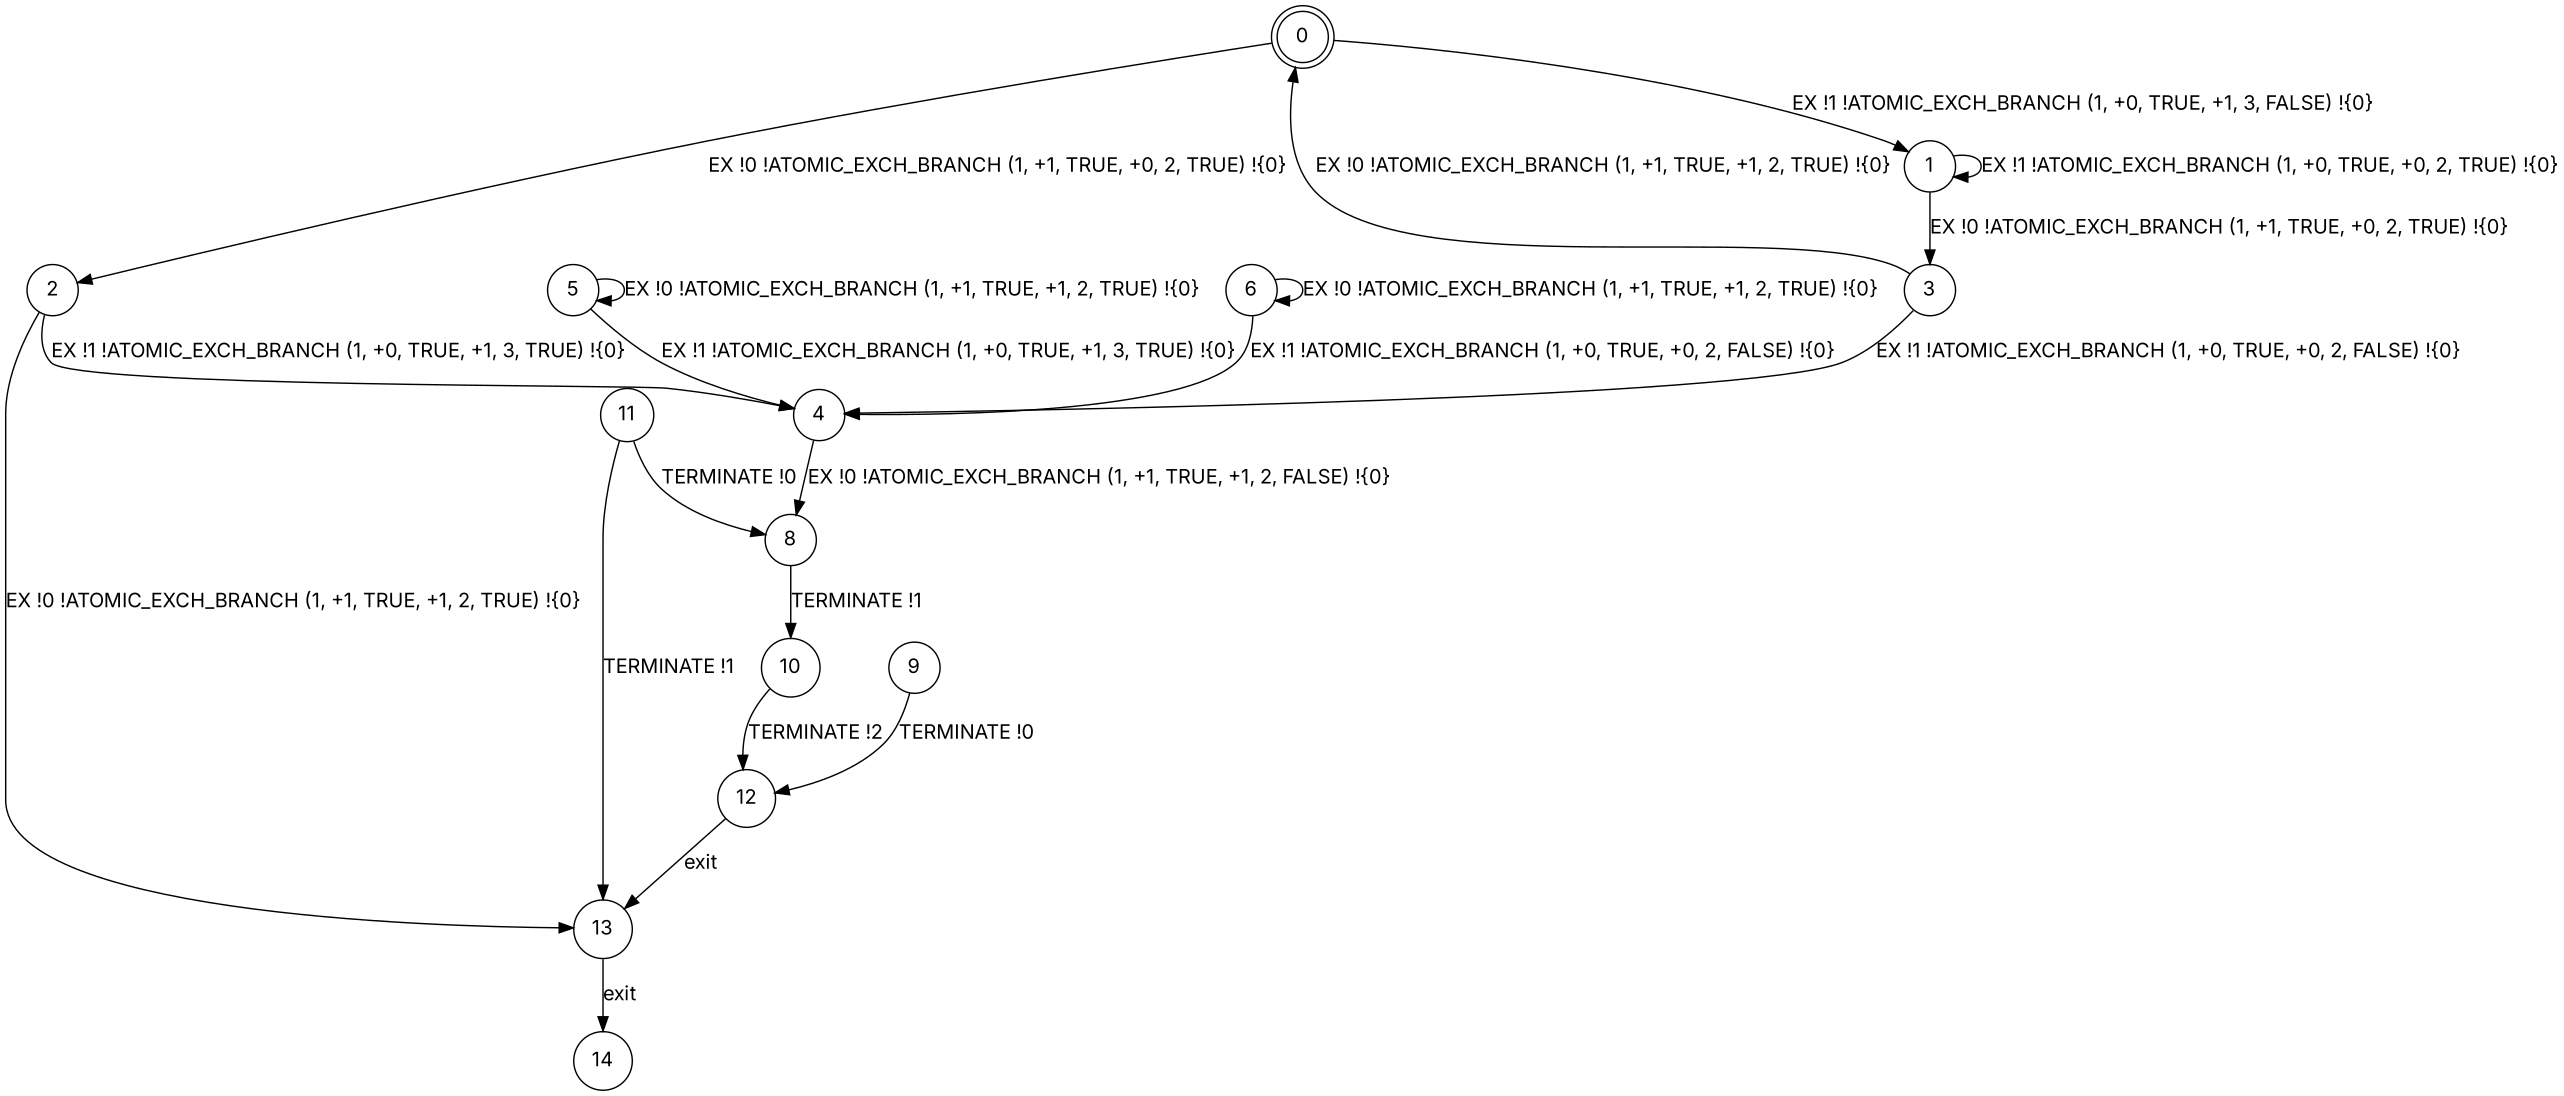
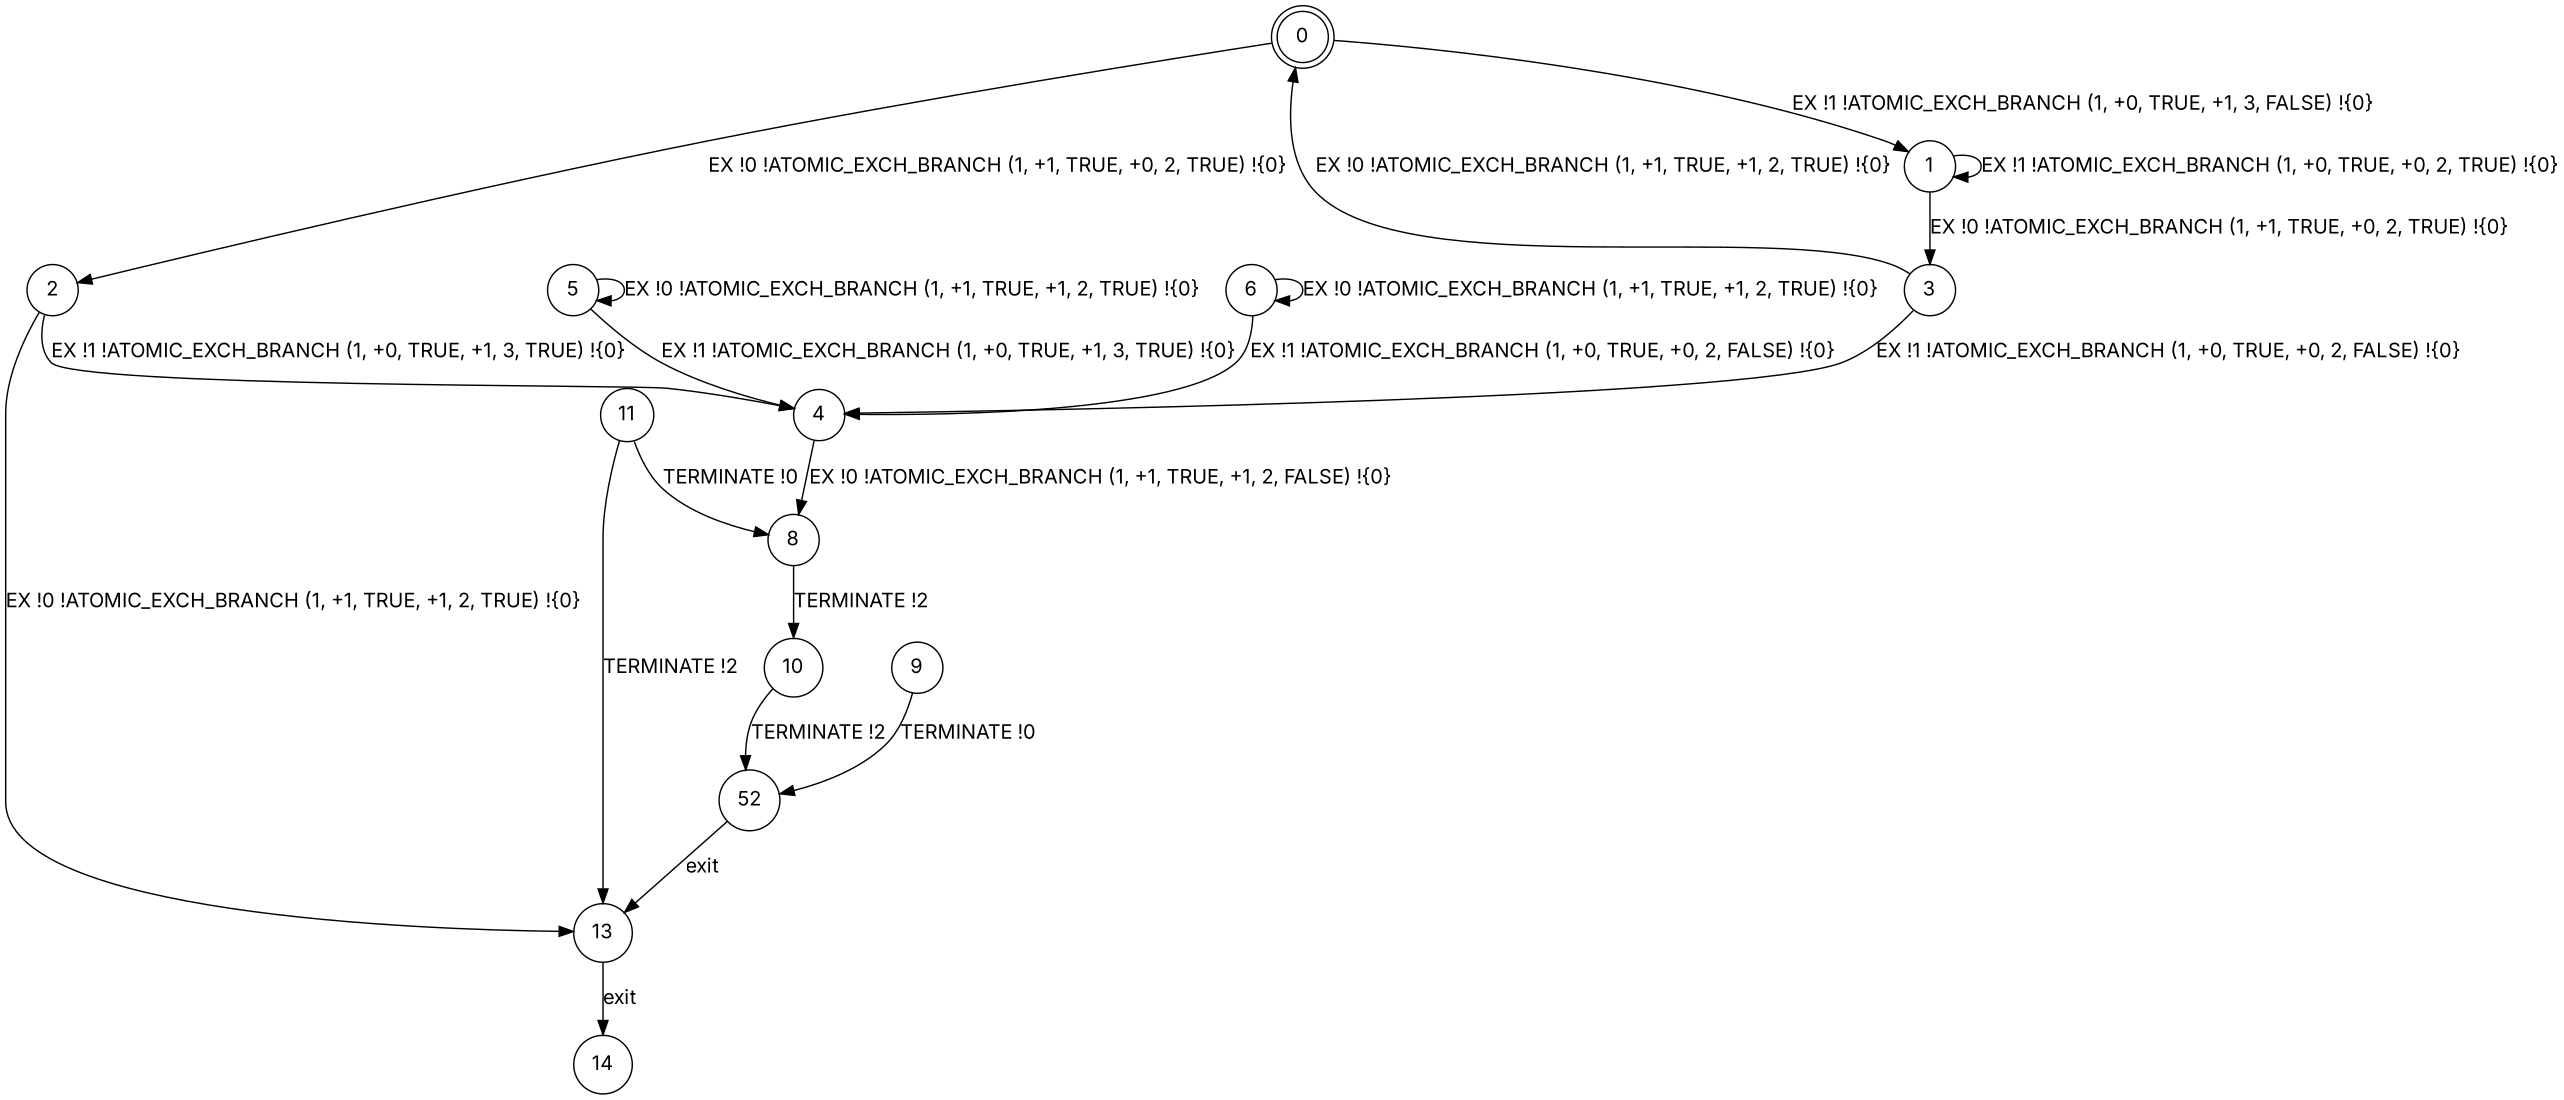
  digraph {
    fontname=Inter
    node [fontname=Inter shape=circle]
    edge [fontname=Inter]
    0 [peripheries=2]
    1
    2
    3
    4
    13
    8
    5
    6
    10
    9
-   12
+   12 [label=52]
    11
    14
    0 -> 1 [label="EX !1 !ATOMIC_EXCH_BRANCH (1, +0, TRUE, +1, 3, FALSE) !{0}"]
    0 -> 2 [label="EX !0 !ATOMIC_EXCH_BRANCH (1, +1, TRUE, +0, 2, TRUE) !{0}"]
    1 -> 1 [label="EX !1 !ATOMIC_EXCH_BRANCH (1, +0, TRUE, +0, 2, TRUE) !{0}"]
    1 -> 3 [label="EX !0 !ATOMIC_EXCH_BRANCH (1, +1, TRUE, +0, 2, TRUE) !{0}"]
    2 -> 4 [label="EX !1 !ATOMIC_EXCH_BRANCH (1, +0, TRUE, +1, 3, TRUE) !{0}"]
    2 -> 13 [label="EX !0 !ATOMIC_EXCH_BRANCH (1, +1, TRUE, +1, 2, TRUE) !{0}"]
    3 -> 0 [label="EX !0 !ATOMIC_EXCH_BRANCH (1, +1, TRUE, +1, 2, TRUE) !{0}"]
    3 -> 4 [label="EX !1 !ATOMIC_EXCH_BRANCH (1, +0, TRUE, +0, 2, FALSE) !{0}"]
    4 -> 8 [label="EX !0 !ATOMIC_EXCH_BRANCH (1, +1, TRUE, +1, 2, FALSE) !{0}"]
    13 -> 14 [label=exit]
-   8 -> 10 [label="TERMINATE !1"]
+   8 -> 10 [label="TERMINATE !2"]
    5 -> 4 [label="EX !1 !ATOMIC_EXCH_BRANCH (1, +0, TRUE, +1, 3, TRUE) !{0}"]
    5 -> 5 [label="EX !0 !ATOMIC_EXCH_BRANCH (1, +1, TRUE, +1, 2, TRUE) !{0}"]
    6 -> 4 [label="EX !1 !ATOMIC_EXCH_BRANCH (1, +0, TRUE, +0, 2, FALSE) !{0}"]
    6 -> 6 [label="EX !0 !ATOMIC_EXCH_BRANCH (1, +1, TRUE, +1, 2, TRUE) !{0}"]
    10 -> 12 [label="TERMINATE !2"]
    9 -> 12 [label="TERMINATE !0"]
    12 -> 13 [label=exit]
-   11 -> 13 [label="TERMINATE !1"]
+   11 -> 13 [label="TERMINATE !2"]
    11 -> 8 [label="TERMINATE !0"]
  }
